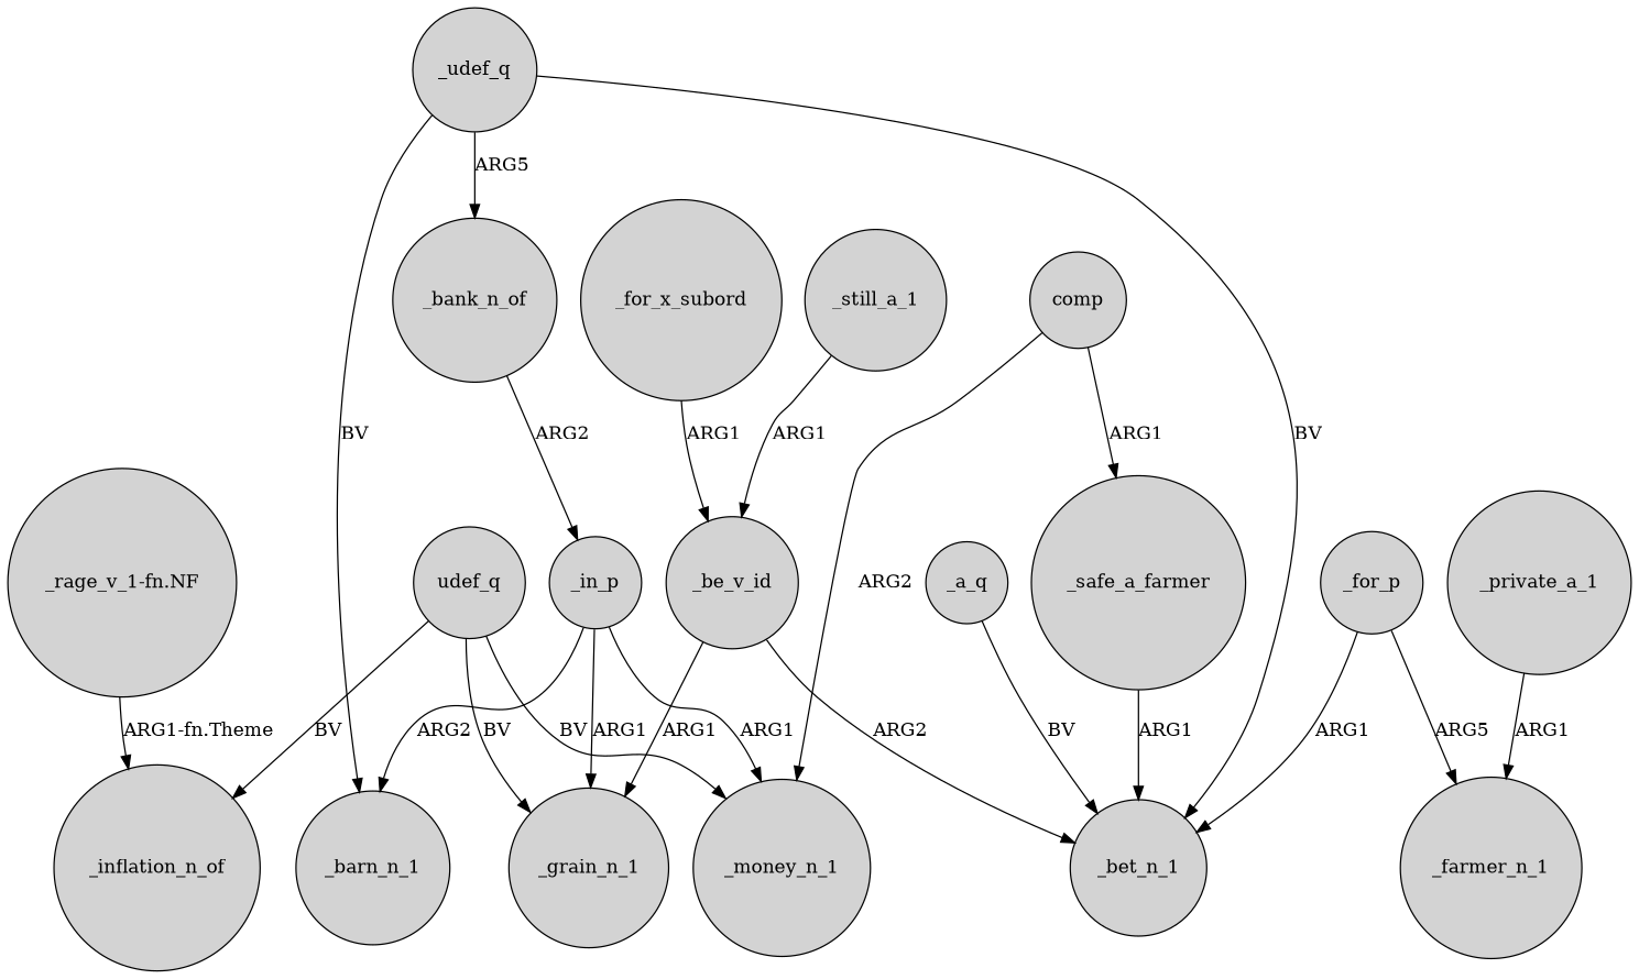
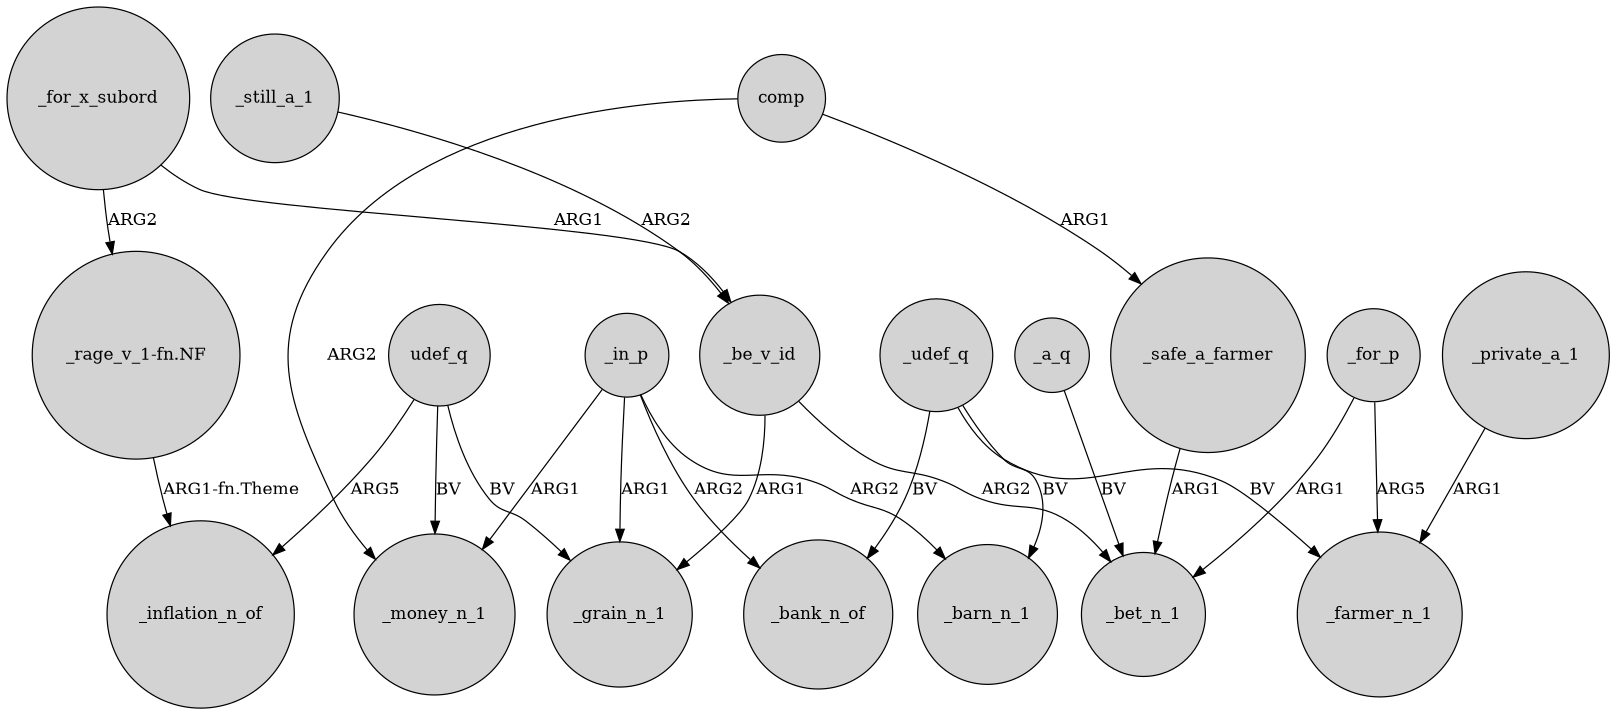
  digraph {
    node [shape=circle style=filled]
    n1 [label=_safe_a_farmer]
    _bet_n_1
    udef_q
    _inflation_n_of
    _money_n_1
    _grain_n_1
    _be_v_id
    n8 [label=_udef_q]
    _barn_n_1
    _farmer_n_1
    _bank_n_of
    _still_a_1
    _a_q
    comp
    _for_p
    _in_p
    "_rage_v_1-fn.NF"
    _private_a_1
    n19 [label=_for_x_subord]
    n1 -> _bet_n_1 [label=ARG1]
-   udef_q -> _inflation_n_of [label=BV]
+   udef_q -> _inflation_n_of [label=ARG5]
    udef_q -> _money_n_1 [label=BV]
    udef_q -> _grain_n_1 [label=BV]
    _be_v_id -> _bet_n_1 [label=ARG2]
    _be_v_id -> _grain_n_1 [label=ARG1]
    n8 -> _barn_n_1 [label=BV]
-   n8 -> _bet_n_1 [label=BV]
-   n8 -> _bank_n_of [label=ARG5]
-   _still_a_1 -> _be_v_id [label=ARG1]
+   n8 -> _farmer_n_1 [label=BV]
+   n8 -> _bank_n_of [label=BV]
+   _still_a_1 -> _be_v_id [label=ARG2]
    _a_q -> _bet_n_1 [label=BV]
    comp -> n1 [label=ARG1]
    comp -> _money_n_1 [label=ARG2]
    _for_p -> _bet_n_1 [label=ARG1]
    _for_p -> _farmer_n_1 [label=ARG5]
    _in_p -> _money_n_1 [label=ARG1]
    _in_p -> _grain_n_1 [label=ARG1]
    _in_p -> _barn_n_1 [label=ARG2]
-   _bank_n_of -> _in_p [label=ARG2]
+   _in_p -> _bank_n_of [label=ARG2]
    "_rage_v_1-fn.NF" -> _inflation_n_of [label="ARG1-fn.Theme"]
    _private_a_1 -> _farmer_n_1 [label=ARG1]
    n19 -> _be_v_id [label=ARG1]
+   n19 -> "_rage_v_1-fn.NF" [label=ARG2]
  }
